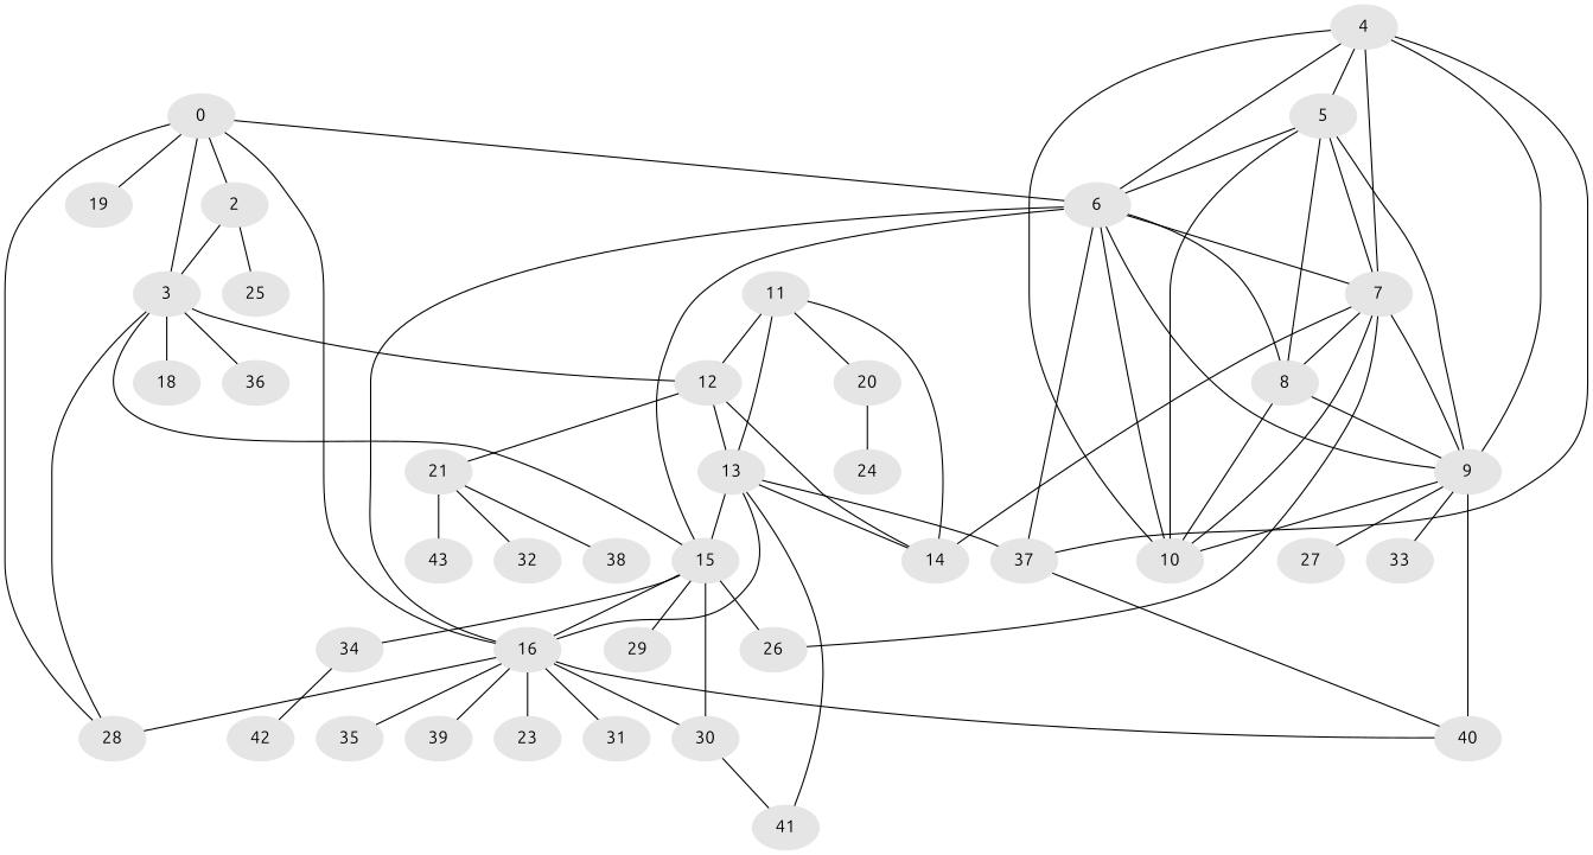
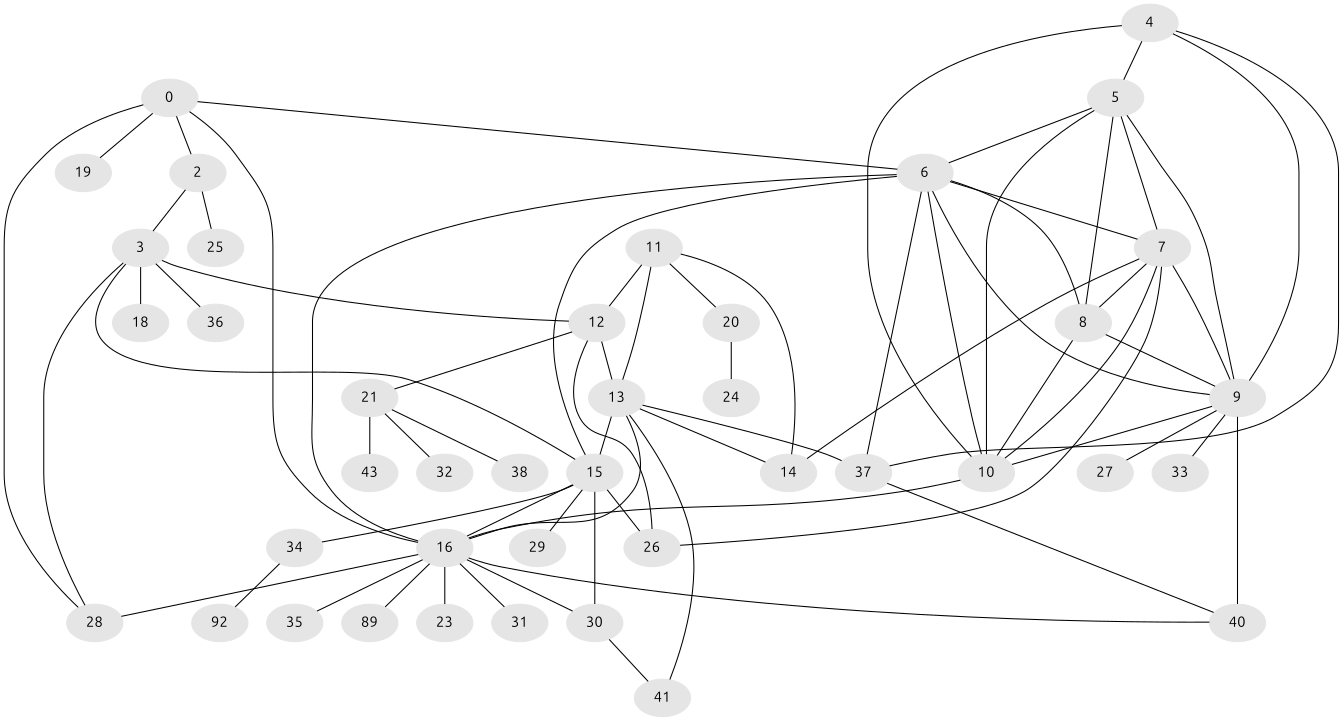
  graph {
    fontname=Ubuntu
    node [color=gray90 fontname=Ubuntu style=filled]
    edge [fontname=Ubuntu weight=1.0]
    n1 [label=0]
    2
    3
    6
    16
    19
    28
    25
    12
    15
    18
    36
    7
    8
    9
    10
    37
    40
    30
    23
    31
    35
-   39
+   39 [label=89]
    14
    13
    21
    26
    29
    34
    4
    5
    27
    33
    11
    20
    41
    24
    32
    38
    43
-   42
+   42 [label=92]
    n1 -- 2 [weight=5.0]
-   n1 -- 3 [weight=5.0]
    n1 -- 6
    n1 -- 16
    n1 -- 19
    n1 -- 28
    2 -- 3
    2 -- 25
    3 -- 28
    3 -- 12
    3 -- 15
    3 -- 18
    3 -- 36
    6 -- 16 [weight=2.0]
    6 -- 15
    6 -- 7
    6 -- 8
    6 -- 9
    6 -- 10
    6 -- 37 [weight=2.0]
    16 -- 28 [weight=2.0]
    16 -- 40
    16 -- 30
    16 -- 23 [weight=3.0]
    16 -- 31
    16 -- 35
    16 -- 39
-   12 -- 14
+   12 -- 26
    12 -- 13
    12 -- 21
    15 -- 16
    15 -- 30 [weight=5.0]
    15 -- 26 [weight=3.0]
    15 -- 29
    15 -- 34
    7 -- 8
    7 -- 9
    7 -- 10
    7 -- 14
    7 -- 26
    8 -- 9
    8 -- 10
    9 -- 10
    9 -- 40 [weight=5.0]
    9 -- 27
    9 -- 33
+   10 -- 16
    37 -- 40
    30 -- 41
    13 -- 16
    13 -- 15 [weight=2.0]
    13 -- 37
    13 -- 14
    13 -- 41
    21 -- 32
    21 -- 38
    21 -- 43
    34 -- 42
-   4 -- 6
-   4 -- 7
    4 -- 9
    4 -- 10
    4 -- 37
    4 -- 5
    5 -- 6
    5 -- 7
    5 -- 8
    5 -- 9
    5 -- 10
    11 -- 12 [weight=4.0]
    11 -- 14 [weight=4.0]
    11 -- 13 [weight=4.0]
    11 -- 20
    20 -- 24
  }
